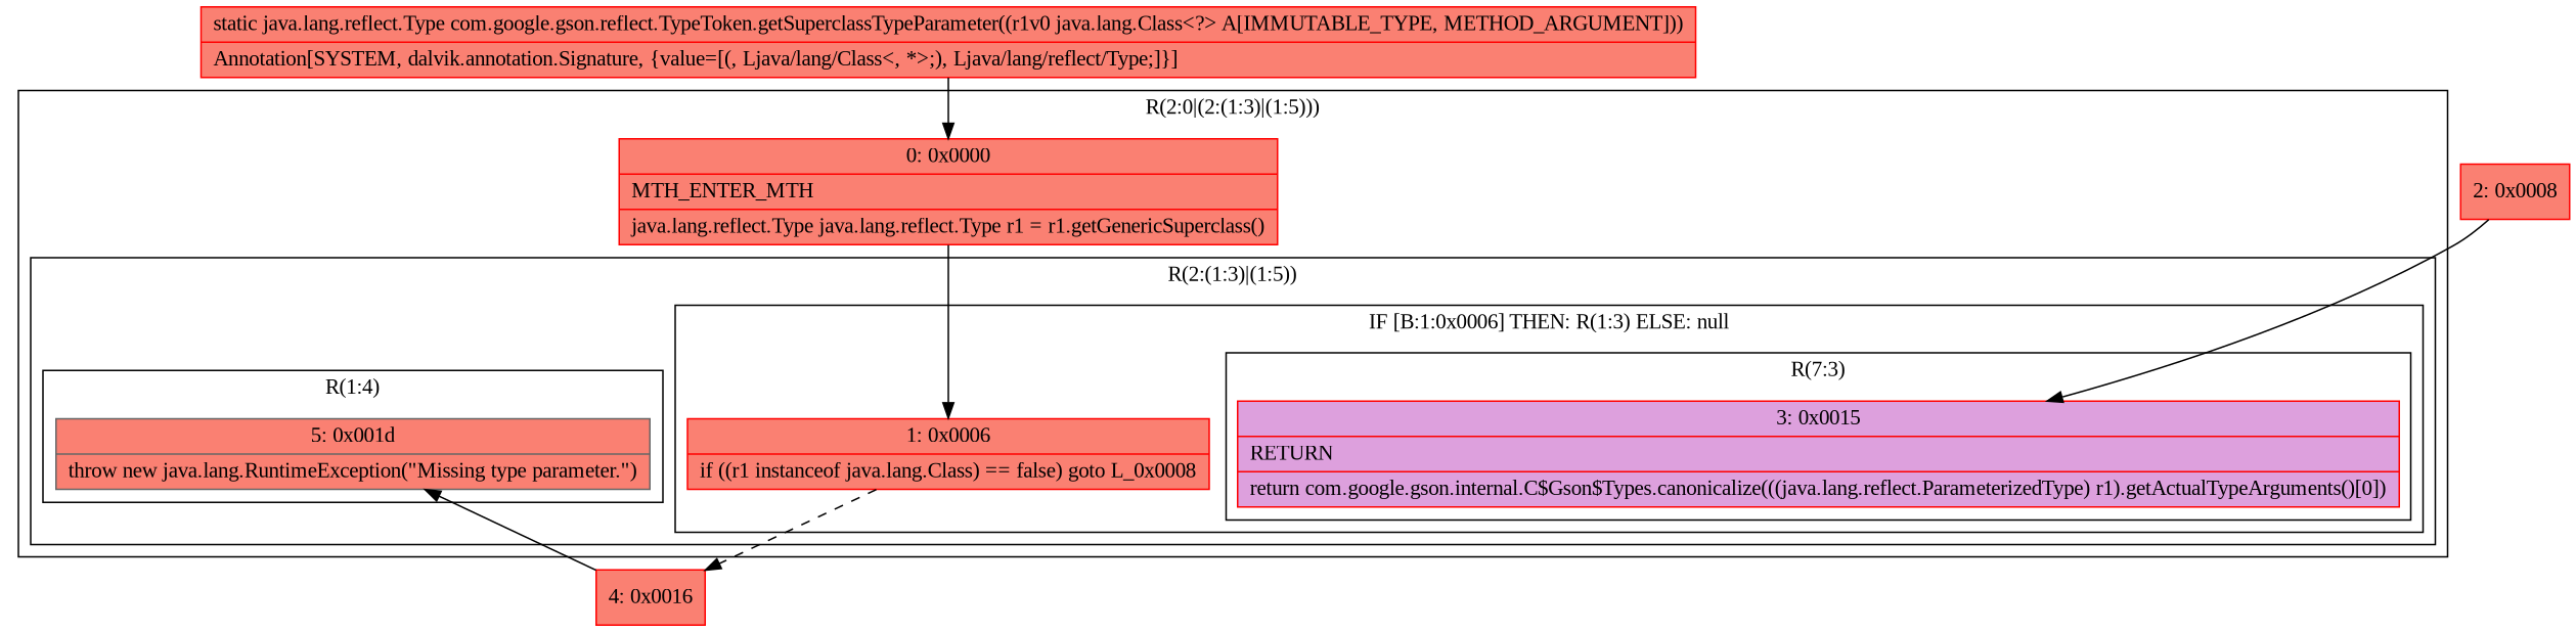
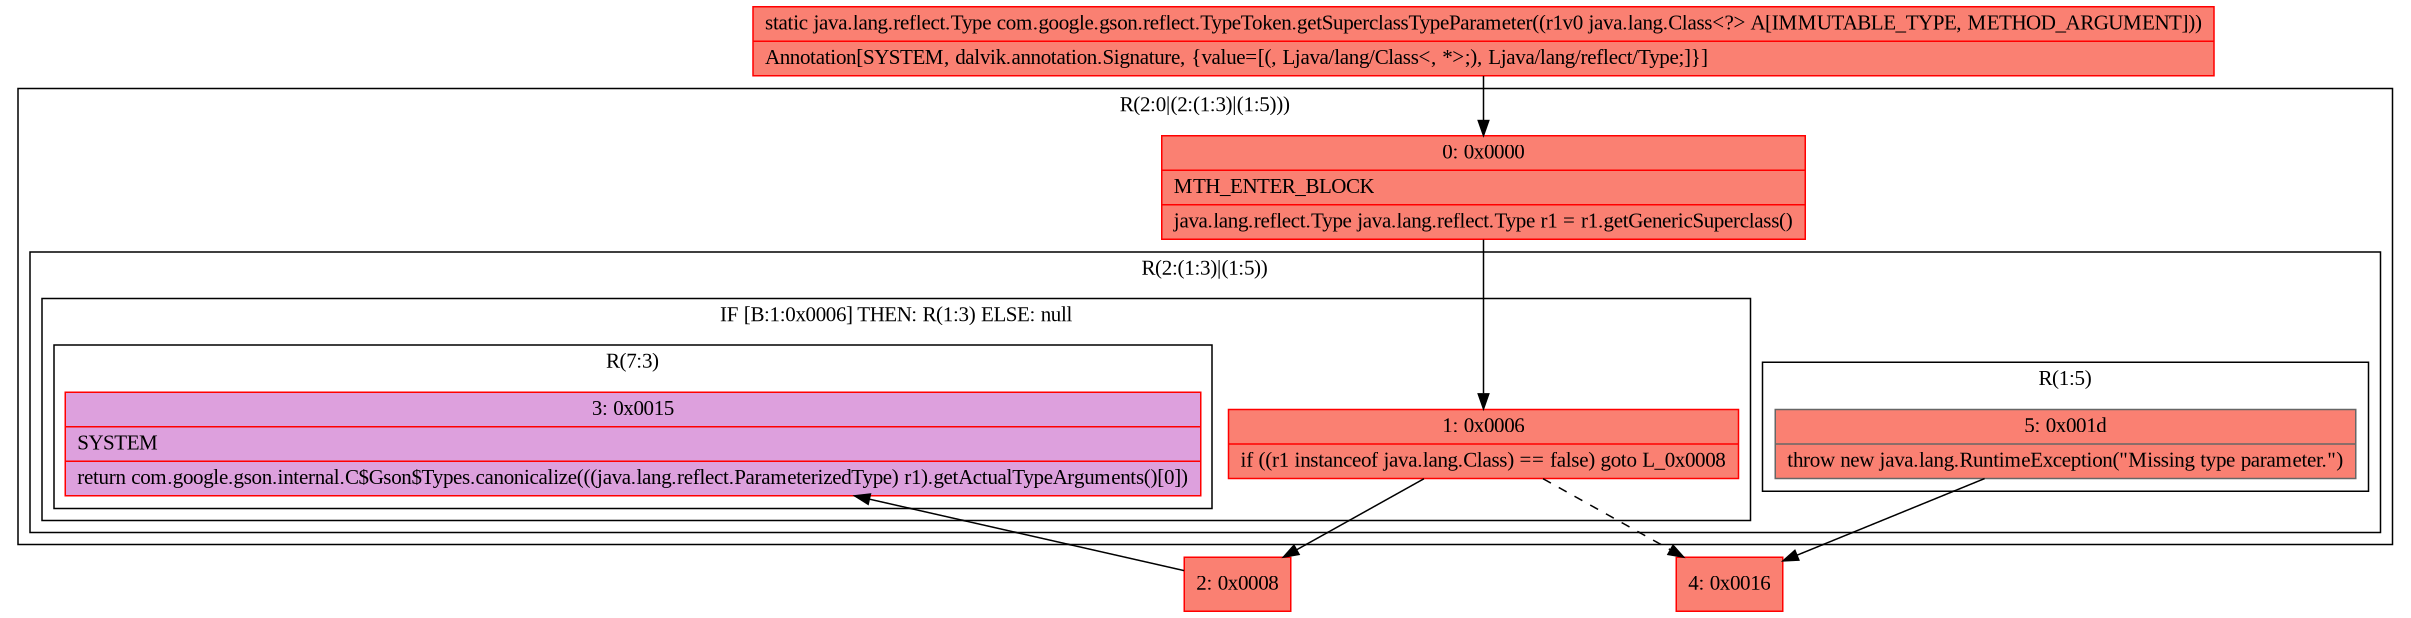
  digraph {
    fontname="Liberation Serif"
    node [color=red fillcolor=salmon fontname="Liberation Serif" shape=record style=filled]
    edge [fontname="Liberation Serif"]
-   n1 [fillcolor=plum label="{3\:\ 0x0015|RETURN\l|return com.google.gson.internal.C$Gson$Types.canonicalize(((java.lang.reflect.ParameterizedType) r1).getActualTypeArguments()[0])\l}"]
+   n1 [fillcolor=plum label="{3\:\ 0x0015|SYSTEM\l|return com.google.gson.internal.C$Gson$Types.canonicalize(((java.lang.reflect.ParameterizedType) r1).getActualTypeArguments()[0])\l}"]
    n2 [label="{1\:\ 0x0006|if ((r1 instanceof java.lang.Class) == false) goto L_0x0008\l}"]
    n3 [color=gray40 label="{5\:\ 0x001d|throw new java.lang.RuntimeException(\"Missing type parameter.\")\l}"]
-   n4 [label="{0\:\ 0x0000|MTH_ENTER_MTH\l|java.lang.reflect.Type java.lang.reflect.Type r1 = r1.getGenericSuperclass()\l}"]
+   n4 [label="{0\:\ 0x0000|MTH_ENTER_BLOCK\l|java.lang.reflect.Type java.lang.reflect.Type r1 = r1.getGenericSuperclass()\l}"]
    n5 [label="{2\:\ 0x0008}"]
    n6 [label="{4\:\ 0x0016}"]
    n7 [label="{static java.lang.reflect.Type com.google.gson.reflect.TypeToken.getSuperclassTypeParameter((r1v0 java.lang.Class\<?\> A[IMMUTABLE_TYPE, METHOD_ARGUMENT]))  | Annotation[SYSTEM, dalvik.annotation.Signature, \{value=[(, Ljava\/lang\/Class\<, *\>;), Ljava\/lang\/reflect\/Type;]\}]\l}"]
    subgraph cluster_1 {
      label="R(2:0|(2:(1:3)|(1:5)))"
      n4
      subgraph cluster_2 {
        label="R(2:(1:3)|(1:5))"
        subgraph cluster_3 {
          label="IF [B:1:0x0006] THEN: R(1:3) ELSE: null"
          n2
          subgraph cluster_4 {
            label="R(7:3)"
            n1
          }
        }
        subgraph cluster_5 {
-         label="R(1:4)"
+         label="R(1:5)"
          n3
        }
      }
    }
+   n2 -> n5
    n2 -> n6 [style=dashed]
    n4 -> n2
    n5 -> n1
-   n6 -> n3
+   n3 -> n6
    n7 -> n4
  }
